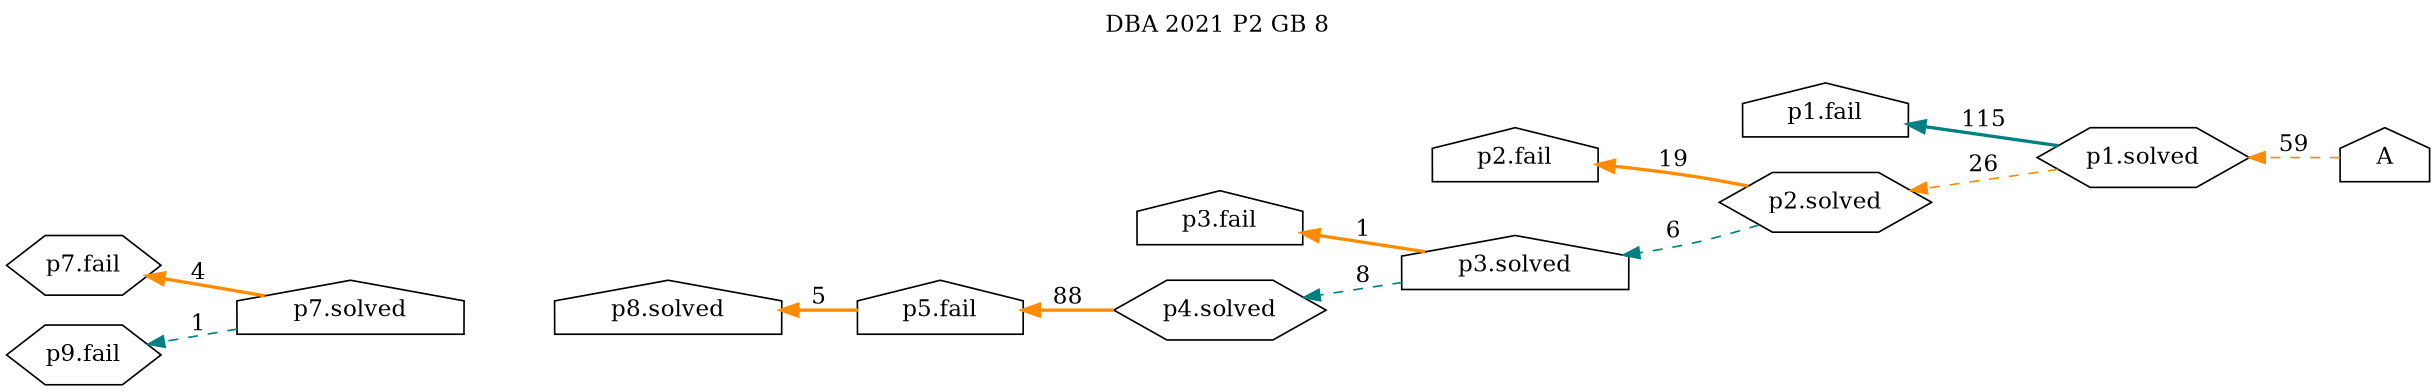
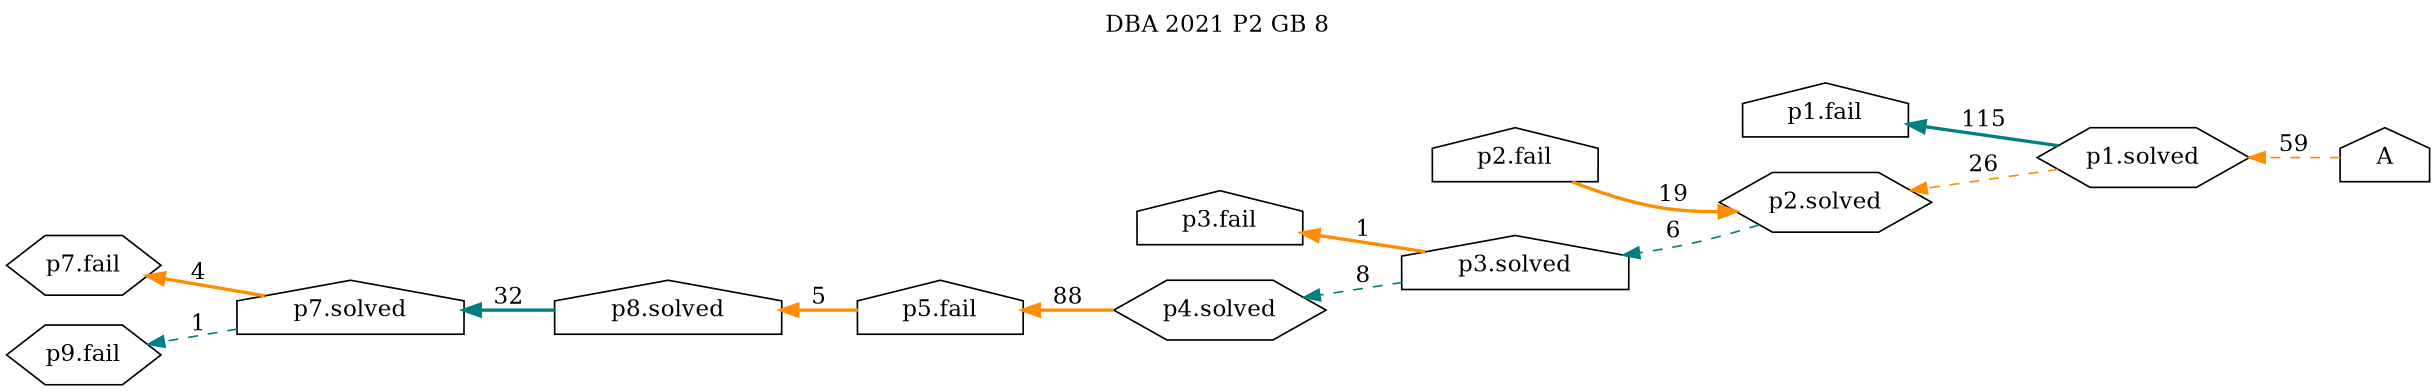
  digraph {
    label=" DBA 2021 P2 GB 8 "
    labelloc=tl
    rankdir=RL
    node [shape=house]
    edge [color=darkorange style=bold]
    n1 [label=A]
    n2 [label="p1.solved" shape=hexagon]
    n3 [label="p1.fail"]
    n4 [label="p2.solved" shape=hexagon]
    n5 [label="p2.fail"]
    n6 [label="p3.solved"]
    n7 [label="p3.fail"]
    n8 [label="p4.solved" shape=hexagon]
    n9 [label="p5.fail"]
    n10 [label="p8.solved"]
    n11 [label="p7.solved"]
    n12 [label="p7.fail" shape=hexagon]
    n13 [label="p9.fail" shape=hexagon]
    n1 -> n2 [label=59 style=dashed]
    n2 -> n3 [color=teal label=115]
    n2 -> n4 [label=26 style=dashed]
-   n4 -> n5 [label=19]
+   n5 -> n4 [label=19]
    n4 -> n6 [color=teal label=6 style=dashed]
    n6 -> n7 [label=1]
    n6 -> n8 [color=teal label=8 style=dashed]
    n8 -> n9 [label=88]
    n9 -> n10 [label=5]
+   n10 -> n11 [color=teal label=32]
    n11 -> n12 [label=4]
    n11 -> n13 [color=teal label=1 style=dashed]
  }
